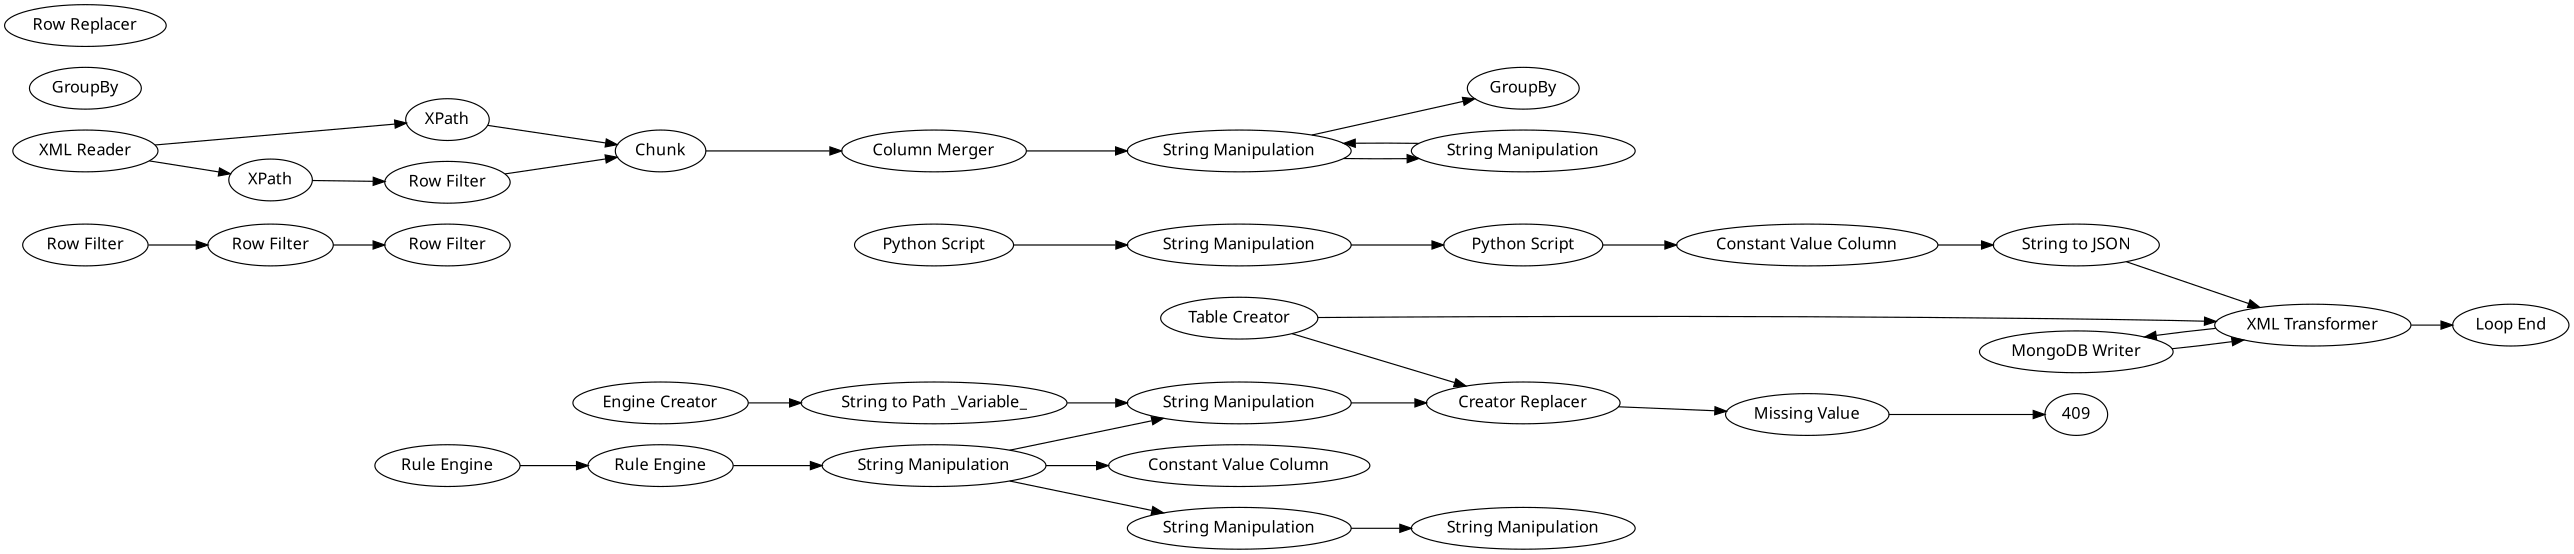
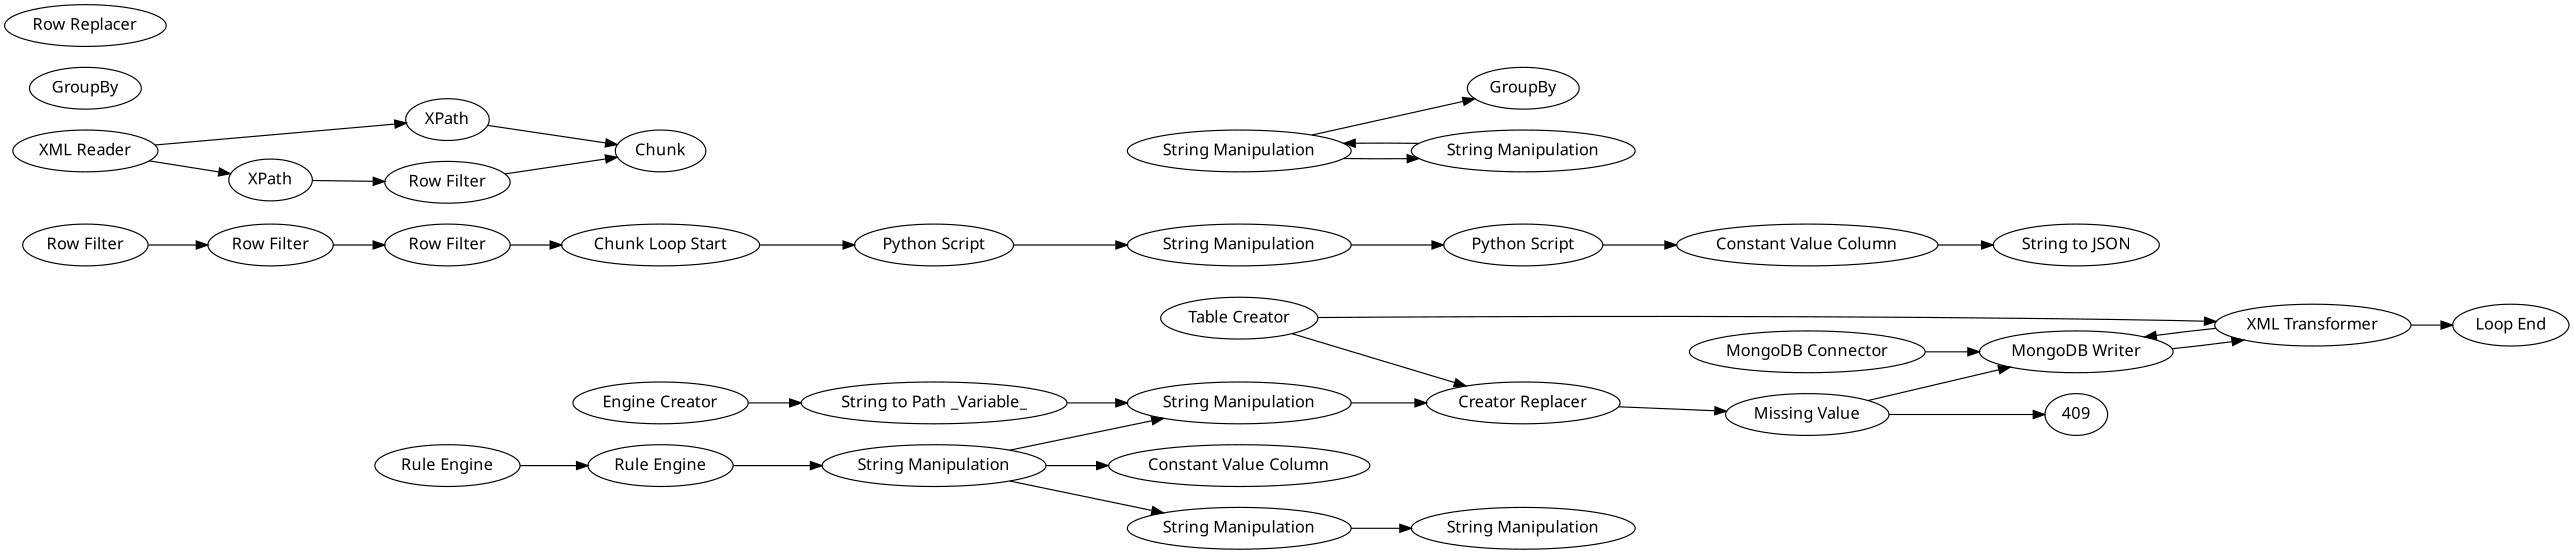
  digraph {
    fontname="Noto Sans"
    rankdir=LR
    node [fontname="Noto Sans"]
    edge [fontname="Noto Sans"]
    n1 [label="Engine Creator"]
    n2 [label="String to Path _Variable_"]
    n3 [label="String Manipulation"]
    n4 [label="Creator Replacer"]
    n5 [label=XPath]
    n6 [label=Chunk]
-   n7 [label="Column Merger"]
    n8 [label="XML Reader"]
    n9 [label=XPath]
    n10 [label="Row Filter"]
    n11 [label="Missing Value"]
    n12 [label="Table Creator"]
    n13 [label="XML Transformer"]
    n14 [label="MongoDB Writer"]
    n15 [label="Loop End"]
    409
    n17 [label=GroupBy]
+   n18 [label="MongoDB Connector"]
    n19 [label="Row Filter"]
    n20 [label="Row Filter"]
    n21 [label="Row Filter"]
    n22 [label="String to JSON"]
    n23 [label="Constant Value Column"]
    n24 [label="Python Script"]
    n25 [label="String Manipulation"]
+   n26 [label="Chunk Loop Start"]
    n27 [label="Python Script"]
    n28 [label="String Manipulation"]
    n29 [label=GroupBy]
    n30 [label="String Manipulation"]
    n31 [label="String Manipulation"]
    n32 [label="String Manipulation"]
    n33 [label="Constant Value Column"]
    n34 [label="String Manipulation"]
    n35 [label="Row Replacer"]
    n36 [label="Rule Engine"]
    n37 [label="Rule Engine"]
    n1 -> n2
    n2 -> n3
    n3 -> n4
    n4 -> n11
    n5 -> n6
-   n6 -> n7
-   n7 -> n28
    n8 -> n5
    n8 -> n9
    n9 -> n10
    n10 -> n6
+   n11 -> n14
    n11 -> 409
    n12 -> n4
    n12 -> n13
    n13 -> n14
    n13 -> n15
    n14 -> n13
+   n18 -> n14
    n19 -> n20
    n20 -> n21
-   n22 -> n13
+   n21 -> n26
    n23 -> n22
    n24 -> n23
    n25 -> n24
+   n26 -> n27
    n27 -> n25
    n28 -> n29
    n28 -> n30
    n30 -> n28
    n31 -> n3
    n31 -> n32
    n31 -> n33
    n32 -> n34
    n36 -> n37
    n37 -> n31
  }
